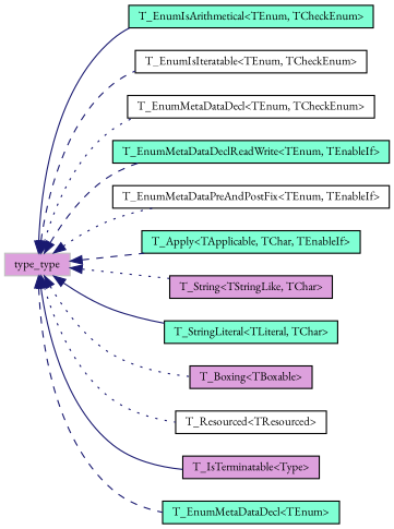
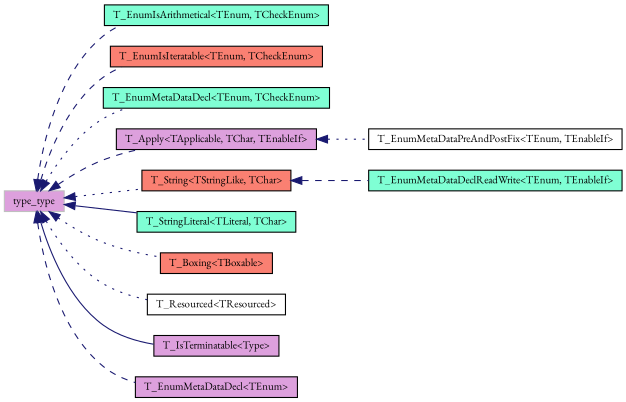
  digraph {
    fontname="EB Garamond"
    rankdir=LR
    node [color=black fillcolor=plum fontname="EB Garamond" fontsize=10 shape=record style=filled]
    edge [color=midnightblue dir=back fontname="EB Garamond" fontsize=10 labelfontname=Helvetica labelfontsize=10 style=dashed]
    n1 [color=grey75 height=0.2 label=type_type width=0.4]
    n2 [fillcolor=aquamarine height=0.2 label="T_EnumIsArithmetical\<TEnum, TCheckEnum\>" width=0.4]
-   n3 [fillcolor=white height=0.2 label="T_EnumIsIteratable\<TEnum, TCheckEnum\>" width=0.4]
-   n4 [fillcolor=white height=0.2 label="T_EnumMetaDataDecl\<TEnum, TCheckEnum\>" width=0.4]
+   n3 [fillcolor=salmon height=0.2 label="T_EnumIsIteratable\<TEnum, TCheckEnum\>" width=0.4]
+   n4 [fillcolor=aquamarine height=0.2 label="T_EnumMetaDataDecl\<TEnum, TCheckEnum\>" width=0.4]
    n5 [fillcolor=aquamarine height=0.2 label="T_EnumMetaDataDeclReadWrite\<TEnum, TEnableIf\>" width=0.4]
    n6 [fillcolor=white height=0.2 label="T_EnumMetaDataPreAndPostFix\<TEnum, TEnableIf\>" width=0.4]
-   n7 [fillcolor=aquamarine height=0.2 label="T_Apply\<TApplicable, TChar, TEnableIf\>" width=0.4]
-   n8 [height=0.2 label="T_String\<TStringLike, TChar\>" width=0.4]
+   n7 [height=0.2 label="T_Apply\<TApplicable, TChar, TEnableIf\>" width=0.4]
+   n8 [fillcolor=salmon height=0.2 label="T_String\<TStringLike, TChar\>" width=0.4]
    n9 [fillcolor=aquamarine height=0.2 label="T_StringLiteral\<TLiteral, TChar\>" width=0.4]
-   n10 [height=0.2 label="T_Boxing\<TBoxable\>" width=0.4]
+   n10 [fillcolor=salmon height=0.2 label="T_Boxing\<TBoxable\>" width=0.4]
    n11 [fillcolor=white height=0.2 label="T_Resourced\<TResourced\>" width=0.4]
    n12 [height=0.2 label="T_IsTerminatable\<Type\>" width=0.4]
-   n13 [fillcolor=aquamarine height=0.2 label="T_EnumMetaDataDecl\<TEnum\>" width=0.4]
-   n1 -> n2 [style=solid]
+   n13 [height=0.2 label="T_EnumMetaDataDecl\<TEnum\>" width=0.4]
+   n1 -> n2
    n1 -> n3
    n1 -> n4 [style=dotted]
-   n1 -> n5
-   n1 -> n6 [style=dotted]
+   n8 -> n5
+   n7 -> n6 [style=dotted]
    n1 -> n7
    n1 -> n8 [style=dotted]
    n1 -> n9 [style=solid]
    n1 -> n10 [style=dotted]
    n1 -> n11 [style=dotted]
    n1 -> n12 [style=solid]
    n1 -> n13
  }
